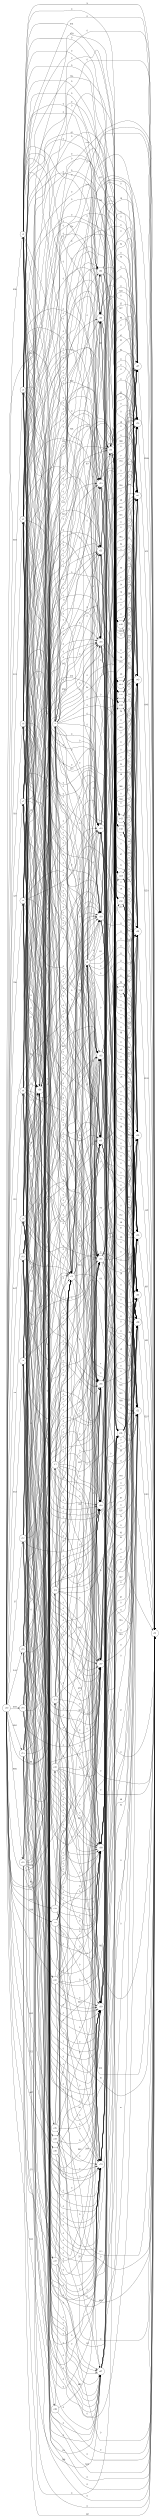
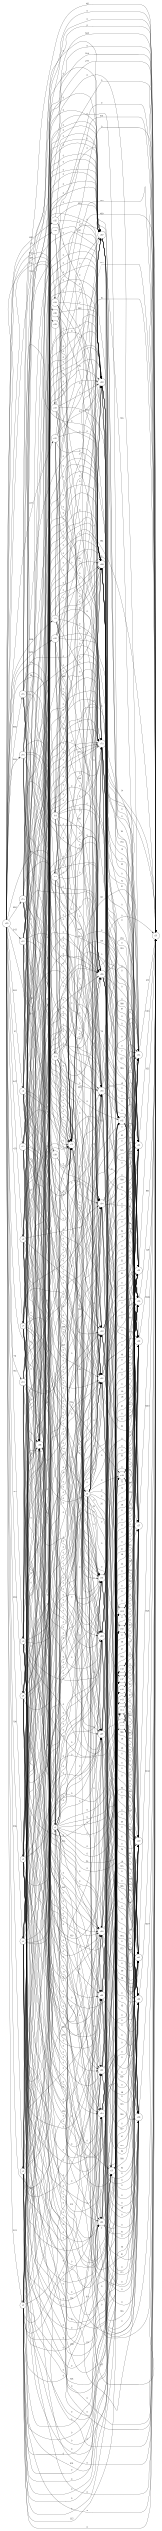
  digraph {
    fontname=Montserrat
    rankdir=LR
    node [fontname=Montserrat shape=circle]
    edge [fontname=Montserrat]
    n1 [label=v0]
    n2 [label=v31]
    n3 [label=v42]
    n4 [label=v43]
    n5 [label=v44]
    n6 [label=v45]
    n7 [label=v46]
    n8 [label=v47]
    n9 [label=v48]
    n10 [label=v49]
    n11 [label=v50]
    n12 [label=v51]
    n13 [label=v52]
    n14 [label=v53]
    n15 [label=v54]
    n16 [label=v55]
    n17 [label=v56]
    n18 [label=v57]
    n19 [label=v58]
    n20 [label=v59]
    n21 [label=v60]
    n22 [label=v61]
    n23 [label=v62]
    n24 [label=v63]
    n25 [label=v64]
    n26 [label=v65]
    n27 [label=v66]
    n28 [label=v67]
    n29 [label=v68]
    n30 [label=v69]
    n31 [label=v70]
    n32 [label=v71]
    n33 [label=v32]
    n34 [label=v33]
    n35 [label=v34]
    n36 [label=v35]
    n37 [label=v36]
    n38 [label=v37]
    n39 [label=v38]
    n40 [label=v39]
    n41 [label=v40]
    n42 [label=v41]
    n43 [label=v1]
    n44 [label=v5]
    n45 [label=v2]
    n46 [label=v3]
    n47 [label=v4]
    n48 [label=v6]
    n49 [label=v7]
    n50 [label=v8]
    n51 [label=v9]
    n52 [label=v10]
    n53 [label=v11]
    n54 [label=v12]
    n55 [label=v13]
    n56 [label=v14]
    n57 [label=v15]
    n58 [label=v16]
    n59 [label=v17]
    n60 [label=v18]
    n61 [label=v19]
    n62 [label=v20]
    n63 [label=v21]
    n64 [label=v22]
    n65 [label=v23]
    n66 [label=v24]
    n67 [label=v25]
    n68 [label=v26]
    n69 [label=v27]
    n70 [label=v28]
+   n71 [label=v29]
    n72 [label=v30]
    n1 -> n2 [label=0]
    n1 -> n3 [label=223]
    n1 -> n4 [label=0]
    n1 -> n5 [label=0]
    n1 -> n6 [label=0]
    n1 -> n7 [label=0]
    n1 -> n8 [label=0]
    n1 -> n9 [label=0]
    n1 -> n10 [label=0]
    n1 -> n11 [label=0]
    n1 -> n12 [label=0]
    n1 -> n13 [label=0]
    n1 -> n14 [label=0]
    n1 -> n15 [label=0]
    n1 -> n16 [label=0]
    n1 -> n17 [label=0]
    n1 -> n18 [label=0]
    n1 -> n19 [label=0]
    n1 -> n20 [label=0]
    n1 -> n21 [label=0]
    n1 -> n22 [label=0]
    n1 -> n23 [label=0]
    n1 -> n24 [label=0]
    n1 -> n25 [label=0]
    n1 -> n26 [label=0]
    n1 -> n27 [label=0]
    n1 -> n28 [label=0]
    n1 -> n29 [label=0]
    n1 -> n30 [label=0]
    n1 -> n31 [label=0]
    n1 -> n32 [label=0]
    n3 -> n33 [label=0]
    n3 -> n34 [label=52]
    n3 -> n35 [label=0]
    n3 -> n36 [label=20]
    n3 -> n37 [label=0]
    n3 -> n38 [label=0]
    n3 -> n39 [label=94]
    n3 -> n40 [label=0]
    n3 -> n41 [label=28]
    n3 -> n42 [label=29]
    n4 -> n33 [label=0]
    n4 -> n34 [label=0]
    n4 -> n35 [label=0]
    n4 -> n36 [label=0]
    n4 -> n37 [label=0]
    n4 -> n38 [label=0]
    n4 -> n39 [label=24]
    n4 -> n40 [label=0]
    n4 -> n41 [label=0]
    n4 -> n42 [label=0]
    n5 -> n33 [label=124]
    n5 -> n34 [label=0]
    n5 -> n35 [label=0]
    n5 -> n36 [label=189]
    n5 -> n37 [label=37]
    n5 -> n38 [label=96]
    n5 -> n39 [label=0]
    n5 -> n40 [label=0]
    n5 -> n41 [label=69]
    n5 -> n42 [label=0]
    n6 -> n33 [label=52]
    n6 -> n34 [label=136]
    n6 -> n35 [label=34]
    n6 -> n36 [label=0]
    n6 -> n37 [label=0]
    n6 -> n38 [label=0]
    n6 -> n39 [label=106]
    n6 -> n40 [label=30]
    n6 -> n41 [label=0]
    n6 -> n42 [label=120]
    n7 -> n33 [label=0]
    n7 -> n34 [label=0]
    n7 -> n35 [label=0]
    n7 -> n36 [label=0]
    n7 -> n37 [label=0]
    n7 -> n38 [label=0]
    n7 -> n39 [label=0]
    n7 -> n40 [label=153]
    n7 -> n41 [label=0]
    n7 -> n42 [label=0]
    n8 -> n33 [label=0]
    n8 -> n34 [label=0]
    n8 -> n35 [label=0]
    n8 -> n36 [label=0]
    n8 -> n37 [label=150]
    n8 -> n38 [label=0]
    n8 -> n39 [label=0]
    n8 -> n40 [label=4]
    n8 -> n41 [label=0]
    n8 -> n42 [label=0]
    n9 -> n33 [label=80]
    n9 -> n34 [label=60]
    n9 -> n35 [label=0]
    n9 -> n36 [label=0]
    n9 -> n37 [label=0]
    n9 -> n38 [label=0]
    n9 -> n39 [label=11]
    n9 -> n40 [label=0]
    n9 -> n41 [label=9]
    n9 -> n42 [label=0]
    n10 -> n33 [label=0]
    n10 -> n34 [label=0]
    n10 -> n35 [label=0]
    n10 -> n36 [label=0]
    n10 -> n37 [label=0]
    n10 -> n38 [label=0]
    n10 -> n39 [label=0]
    n10 -> n40 [label=0]
    n10 -> n41 [label=154]
    n10 -> n42 [label=0]
    n11 -> n33 [label=0]
    n11 -> n34 [label=0]
    n11 -> n35 [label=46]
    n11 -> n36 [label=0]
    n11 -> n37 [label=84]
    n11 -> n38 [label=0]
    n11 -> n39 [label=82]
    n11 -> n40 [label=0]
    n11 -> n41 [label=0]
    n11 -> n42 [label=0]
    n12 -> n33 [label=68]
    n12 -> n34 [label=0]
    n12 -> n35 [label=36]
    n12 -> n36 [label=168]
    n12 -> n37 [label=38]
    n12 -> n38 [label=149]
    n12 -> n39 [label=0]
    n12 -> n40 [label=47]
    n12 -> n41 [label=156]
    n12 -> n42 [label=41]
    n13 -> n33 [label=68]
    n13 -> n34 [label=0]
    n13 -> n35 [label=0]
    n13 -> n36 [label=156]
    n13 -> n37 [label=0]
    n13 -> n38 [label=0]
    n13 -> n39 [label=0]
    n13 -> n40 [label=0]
    n13 -> n41 [label=127]
    n13 -> n42 [label=83]
    n14 -> n33 [label=86]
    n14 -> n34 [label=0]
    n14 -> n35 [label=0]
    n14 -> n36 [label=0]
    n14 -> n37 [label=0]
    n14 -> n38 [label=191]
    n14 -> n39 [label=0]
    n14 -> n40 [label=0]
    n14 -> n41 [label=0]
    n14 -> n42 [label=0]
    n15 -> n33 [label=0]
    n15 -> n34 [label=21]
    n15 -> n35 [label=0]
    n15 -> n36 [label=0]
    n15 -> n37 [label=40]
    n15 -> n38 [label=0]
    n15 -> n39 [label=0]
    n15 -> n40 [label=0]
    n15 -> n41 [label=0]
    n15 -> n42 [label=0]
    n16 -> n33 [label=0]
    n16 -> n34 [label=0]
    n16 -> n35 [label=0]
    n16 -> n36 [label=71]
    n16 -> n37 [label=0]
    n16 -> n38 [label=0]
    n16 -> n39 [label=172]
    n16 -> n40 [label=0]
    n16 -> n41 [label=0]
    n16 -> n42 [label=0]
    n17 -> n33 [label=0]
    n17 -> n34 [label=73]
    n17 -> n35 [label=32]
    n17 -> n36 [label=68]
    n17 -> n37 [label=151]
    n17 -> n38 [label=75]
    n17 -> n39 [label=31]
    n17 -> n40 [label=0]
    n17 -> n41 [label=78]
    n17 -> n42 [label=68]
    n18 -> n33 [label=111]
    n18 -> n34 [label=98]
    n18 -> n35 [label=29]
    n18 -> n36 [label=29]
    n18 -> n37 [label=0]
+   n18 -> n38 [label=0]
    n18 -> n39 [label=0]
    n18 -> n40 [label=67]
    n18 -> n41 [label=89]
    n18 -> n42 [label=0]
    n19 -> n33 [label=0]
    n19 -> n34 [label=0]
    n19 -> n35 [label=0]
    n19 -> n36 [label=89]
    n19 -> n37 [label=0]
    n19 -> n38 [label=0]
    n19 -> n39 [label=123]
    n19 -> n40 [label=0]
    n19 -> n41 [label=0]
    n19 -> n42 [label=0]
    n19 -> n43 [label=0]
    n20 -> n33 [label=0]
    n20 -> n34 [label=52]
    n20 -> n35 [label=0]
    n20 -> n36 [label=177]
    n20 -> n37 [label=0]
    n20 -> n38 [label=0]
    n20 -> n39 [label=0]
    n20 -> n40 [label=48]
    n20 -> n41 [label=173]
    n20 -> n42 [label=0]
    n21 -> n33 [label=145]
    n21 -> n34 [label=0]
    n21 -> n35 [label=0]
    n21 -> n36 [label=0]
    n21 -> n37 [label=0]
    n21 -> n38 [label=0]
    n21 -> n39 [label=0]
    n21 -> n40 [label=0]
    n21 -> n41 [label=79]
    n21 -> n42 [label=0]
    n22 -> n33 [label=0]
    n22 -> n34 [label=0]
    n22 -> n35 [label=0]
    n22 -> n36 [label=0]
    n22 -> n37 [label=0]
    n22 -> n38 [label=0]
    n22 -> n39 [label=0]
    n22 -> n40 [label=0]
    n22 -> n41 [label=0]
    n22 -> n42 [label=85]
    n23 -> n33 [label=168]
    n23 -> n34 [label=191]
    n23 -> n35 [label=63]
    n23 -> n36 [label=0]
    n23 -> n37 [label=0]
    n23 -> n38 [label=25]
    n23 -> n39 [label=0]
    n23 -> n40 [label=0]
    n23 -> n41 [label=0]
    n23 -> n42 [label=0]
    n24 -> n33 [label=0]
    n24 -> n34 [label=43]
    n24 -> n35 [label=0]
    n24 -> n36 [label=0]
    n24 -> n37 [label=0]
    n24 -> n38 [label=22]
    n24 -> n39 [label=123]
    n24 -> n40 [label=0]
    n24 -> n41 [label=0]
    n24 -> n42 [label=185]
    n25 -> n26 [label=0]
    n25 -> n33 [label=0]
    n25 -> n34 [label=0]
    n25 -> n35 [label=0]
    n25 -> n36 [label=0]
    n25 -> n37 [label=0]
    n25 -> n38 [label=0]
    n25 -> n39 [label=80]
    n25 -> n40 [label=0]
    n25 -> n41 [label=0]
    n25 -> n42 [label=0]
    n26 -> n33 [label=0]
    n26 -> n34 [label=0]
    n26 -> n35 [label=0]
    n26 -> n36 [label=0]
    n26 -> n37 [label=108]
    n26 -> n38 [label=0]
    n26 -> n39 [label=153]
    n26 -> n40 [label=0]
    n26 -> n41 [label=0]
    n26 -> n42 [label=23]
    n27 -> n33 [label=0]
    n27 -> n34 [label=0]
    n27 -> n35 [label=179]
    n27 -> n36 [label=0]
    n27 -> n37 [label=0]
    n27 -> n38 [label=0]
    n27 -> n39 [label=107]
    n27 -> n40 [label=0]
    n27 -> n41 [label=0]
    n27 -> n42 [label=125]
    n28 -> n33 [label=0]
    n28 -> n34 [label=18]
    n28 -> n35 [label=126]
    n28 -> n36 [label=0]
    n28 -> n37 [label=179]
    n28 -> n38 [label=188]
    n28 -> n39 [label=0]
    n28 -> n40 [label=0]
-   n28 -> n41 [label=24]
+   n63 -> n41 [label=24]
    n28 -> n42 [label=85]
    n29 -> n33 [label=21]
    n29 -> n34 [label=0]
    n29 -> n35 [label=0]
    n29 -> n36 [label=6]
    n29 -> n37 [label=0]
    n29 -> n38 [label=7]
    n29 -> n39 [label=0]
    n29 -> n40 [label=0]
    n29 -> n41 [label=58]
    n29 -> n42 [label=2]
    n30 -> n33 [label=90]
    n30 -> n34 [label=0]
    n30 -> n35 [label=64]
    n30 -> n36 [label=29]
    n30 -> n37 [label=74]
    n30 -> n38 [label=0]
    n30 -> n39 [label=194]
    n30 -> n40 [label=67]
    n30 -> n41 [label=186]
    n30 -> n42 [label=0]
    n31 -> n33 [label=0]
    n31 -> n34 [label=139]
    n31 -> n35 [label=113]
    n31 -> n36 [label=0]
    n31 -> n37 [label=0]
    n31 -> n38 [label=184]
    n31 -> n39 [label=0]
    n31 -> n40 [label=157]
    n31 -> n41 [label=0]
    n31 -> n42 [label=0]
    n32 -> n33 [label=0]
    n32 -> n34 [label=69]
    n32 -> n35 [label=191]
    n32 -> n36 [label=0]
    n32 -> n37 [label=0]
    n32 -> n38 [label=152]
    n32 -> n39 [label=7]
    n32 -> n40 [label=76]
    n32 -> n41 [label=0]
    n32 -> n42 [label=0]
    n32 -> n44 [label=0]
    n33 -> n2 [label=1013]
    n34 -> n2 [label=952]
    n35 -> n2 [label=913]
    n36 -> n2 [label=1002]
    n37 -> n2 [label=861]
    n38 -> n2 [label=1089]
    n39 -> n2 [label=1307]
    n40 -> n2 [label=649]
    n41 -> n2 [label=1230]
    n42 -> n2 [label=846]
    n43 -> n2 [label=617]
    n43 -> n4 [label=24]
    n43 -> n5 [label=0]
    n43 -> n6 [label=0]
    n43 -> n7 [label=0]
    n43 -> n8 [label=0]
    n43 -> n9 [label=0]
    n43 -> n10 [label=0]
    n43 -> n11 [label=0]
    n43 -> n12 [label=0]
    n43 -> n13 [label=0]
    n43 -> n14 [label=0]
    n43 -> n15 [label=0]
    n43 -> n16 [label=0]
    n43 -> n17 [label=0]
    n43 -> n18 [label=0]
    n43 -> n20 [label=0]
    n43 -> n21 [label=0]
    n43 -> n22 [label=0]
    n43 -> n23 [label=0]
    n43 -> n24 [label=0]
    n43 -> n25 [label=0]
    n43 -> n26 [label=0]
    n43 -> n27 [label=0]
    n43 -> n28 [label=0]
    n43 -> n29 [label=0]
    n43 -> n30 [label=0]
    n43 -> n31 [label=0]
    n43 -> n32 [label=0]
    n44 -> n2 [label=0]
    n44 -> n8 [label=20]
    n44 -> n9 [label=0]
    n44 -> n10 [label=0]
    n44 -> n11 [label=0]
    n44 -> n12 [label=0]
    n44 -> n13 [label=0]
    n44 -> n14 [label=0]
    n44 -> n15 [label=0]
    n44 -> n16 [label=0]
    n44 -> n17 [label=0]
    n44 -> n18 [label=0]
    n44 -> n19 [label=0]
    n44 -> n20 [label=0]
    n44 -> n21 [label=0]
    n44 -> n22 [label=0]
    n44 -> n23 [label=0]
    n44 -> n24 [label=0]
    n44 -> n25 [label=0]
    n44 -> n26 [label=0]
    n44 -> n27 [label=0]
    n44 -> n28 [label=0]
    n44 -> n29 [label=0]
    n44 -> n30 [label=0]
    n44 -> n31 [label=0]
    n45 -> n2 [label=21]
    n45 -> n5 [label=515]
    n45 -> n6 [label=0]
    n45 -> n7 [label=0]
    n45 -> n8 [label=0]
    n45 -> n9 [label=0]
    n45 -> n10 [label=0]
    n45 -> n11 [label=0]
    n45 -> n12 [label=0]
    n45 -> n13 [label=0]
    n45 -> n14 [label=0]
    n45 -> n15 [label=0]
    n45 -> n16 [label=0]
    n45 -> n17 [label=0]
    n45 -> n18 [label=0]
    n45 -> n19 [label=0]
    n45 -> n20 [label=0]
    n45 -> n21 [label=0]
    n45 -> n22 [label=0]
    n45 -> n23 [label=0]
    n45 -> n24 [label=0]
    n45 -> n25 [label=0]
    n45 -> n26 [label=0]
    n45 -> n27 [label=0]
    n45 -> n28 [label=0]
    n45 -> n29 [label=0]
    n45 -> n30 [label=0]
    n45 -> n31 [label=0]
    n45 -> n32 [label=0]
    n46 -> n2 [label=0]
    n46 -> n6 [label=478]
    n46 -> n7 [label=47]
    n46 -> n8 [label=134]
    n46 -> n9 [label=0]
    n46 -> n10 [label=0]
    n46 -> n11 [label=0]
    n46 -> n12 [label=0]
    n46 -> n13 [label=0]
    n46 -> n14 [label=0]
    n46 -> n15 [label=0]
    n46 -> n16 [label=0]
    n46 -> n17 [label=0]
    n46 -> n18 [label=0]
    n46 -> n19 [label=0]
    n46 -> n20 [label=0]
    n46 -> n21 [label=0]
    n46 -> n22 [label=0]
    n46 -> n23 [label=0]
    n46 -> n24 [label=0]
    n46 -> n25 [label=0]
    n46 -> n26 [label=0]
    n46 -> n27 [label=0]
    n46 -> n28 [label=0]
    n46 -> n29 [label=0]
    n46 -> n30 [label=0]
    n46 -> n31 [label=0]
    n46 -> n32 [label=0]
    n47 -> n2 [label=0]
    n47 -> n7 [label=106]
    n47 -> n8 [label=0]
    n47 -> n9 [label=0]
    n47 -> n10 [label=0]
    n47 -> n11 [label=0]
    n47 -> n12 [label=0]
    n47 -> n13 [label=0]
    n47 -> n14 [label=0]
    n47 -> n15 [label=0]
    n47 -> n16 [label=0]
    n47 -> n17 [label=0]
    n47 -> n18 [label=0]
    n47 -> n19 [label=0]
    n47 -> n20 [label=0]
    n47 -> n21 [label=0]
    n47 -> n22 [label=0]
    n47 -> n23 [label=0]
    n47 -> n24 [label=0]
    n47 -> n25 [label=0]
    n47 -> n26 [label=0]
    n47 -> n27 [label=0]
    n47 -> n28 [label=0]
    n47 -> n29 [label=0]
    n47 -> n30 [label=3]
    n47 -> n31 [label=0]
    n47 -> n32 [label=0]
    n48 -> n2 [label=0]
    n48 -> n9 [label=160]
    n48 -> n10 [label=0]
    n48 -> n11 [label=0]
    n48 -> n12 [label=0]
    n48 -> n13 [label=0]
    n48 -> n14 [label=0]
    n48 -> n15 [label=0]
    n48 -> n16 [label=0]
    n48 -> n17 [label=0]
    n48 -> n18 [label=0]
    n48 -> n19 [label=0]
    n48 -> n20 [label=0]
    n48 -> n21 [label=0]
    n48 -> n22 [label=0]
    n48 -> n23 [label=0]
    n48 -> n24 [label=0]
    n48 -> n25 [label=0]
    n48 -> n26 [label=0]
    n48 -> n27 [label=0]
    n48 -> n28 [label=0]
    n48 -> n29 [label=0]
    n48 -> n30 [label=0]
    n48 -> n31 [label=0]
    n48 -> n32 [label=0]
    n49 -> n2 [label=277]
    n49 -> n10 [label=154]
    n49 -> n11 [label=0]
    n49 -> n12 [label=0]
    n49 -> n13 [label=0]
    n49 -> n14 [label=0]
    n49 -> n15 [label=0]
    n49 -> n16 [label=0]
    n49 -> n17 [label=0]
    n49 -> n18 [label=0]
    n49 -> n19 [label=0]
    n49 -> n20 [label=0]
    n49 -> n21 [label=0]
    n49 -> n22 [label=0]
    n49 -> n23 [label=0]
    n49 -> n24 [label=0]
    n49 -> n25 [label=0]
    n49 -> n26 [label=0]
    n49 -> n27 [label=0]
    n49 -> n28 [label=0]
    n49 -> n29 [label=0]
    n49 -> n30 [label=0]
    n49 -> n31 [label=0]
    n49 -> n32 [label=0]
    n50 -> n2 [label=0]
    n50 -> n11 [label=212]
    n50 -> n12 [label=0]
    n50 -> n13 [label=0]
    n50 -> n14 [label=0]
    n50 -> n15 [label=0]
    n50 -> n16 [label=0]
    n50 -> n17 [label=0]
    n50 -> n18 [label=0]
    n50 -> n19 [label=0]
    n50 -> n20 [label=0]
    n50 -> n21 [label=0]
    n50 -> n22 [label=0]
    n50 -> n23 [label=0]
    n50 -> n24 [label=0]
    n50 -> n25 [label=0]
    n50 -> n26 [label=0]
    n50 -> n27 [label=0]
    n50 -> n28 [label=0]
    n50 -> n29 [label=0]
    n50 -> n30 [label=0]
    n50 -> n31 [label=0]
    n50 -> n32 [label=0]
    n51 -> n2 [label=244]
    n51 -> n12 [label=703]
    n51 -> n13 [label=0]
    n51 -> n14 [label=0]
    n51 -> n15 [label=0]
    n51 -> n16 [label=0]
    n51 -> n17 [label=0]
    n51 -> n18 [label=0]
    n51 -> n19 [label=0]
    n51 -> n20 [label=0]
    n51 -> n21 [label=0]
    n51 -> n22 [label=0]
    n51 -> n23 [label=0]
    n51 -> n24 [label=0]
    n51 -> n25 [label=0]
    n51 -> n26 [label=0]
    n51 -> n27 [label=0]
    n51 -> n28 [label=0]
    n51 -> n29 [label=0]
    n51 -> n30 [label=0]
    n51 -> n31 [label=0]
    n51 -> n32 [label=0]
    n52 -> n2 [label=0]
    n52 -> n13 [label=434]
    n52 -> n14 [label=277]
    n52 -> n15 [label=0]
    n52 -> n16 [label=0]
    n52 -> n17 [label=0]
    n52 -> n18 [label=0]
    n52 -> n19 [label=0]
    n52 -> n20 [label=0]
    n52 -> n21 [label=0]
    n52 -> n22 [label=0]
    n52 -> n23 [label=0]
    n52 -> n24 [label=0]
    n52 -> n25 [label=0]
    n52 -> n27 [label=0]
    n52 -> n28 [label=0]
    n52 -> n29 [label=0]
    n52 -> n30 [label=0]
    n52 -> n31 [label=0]
    n52 -> n32 [label=0]
    n53 -> n2 [label=563]
    n53 -> n14 [label=0]
    n53 -> n15 [label=0]
    n53 -> n16 [label=0]
    n53 -> n17 [label=0]
    n53 -> n18 [label=0]
    n53 -> n19 [label=0]
    n53 -> n20 [label=0]
    n53 -> n21 [label=0]
    n53 -> n22 [label=0]
    n53 -> n23 [label=0]
    n53 -> n24 [label=0]
    n53 -> n25 [label=0]
    n53 -> n26 [label=0]
    n53 -> n27 [label=0]
    n53 -> n28 [label=0]
    n53 -> n29 [label=0]
    n53 -> n30 [label=0]
    n53 -> n31 [label=0]
    n53 -> n32 [label=0]
    n54 -> n2 [label=0]
    n54 -> n15 [label=61]
    n54 -> n16 [label=0]
    n54 -> n17 [label=0]
    n54 -> n18 [label=0]
    n54 -> n19 [label=0]
    n54 -> n20 [label=0]
    n54 -> n21 [label=0]
    n54 -> n22 [label=0]
    n54 -> n23 [label=0]
    n54 -> n24 [label=0]
    n54 -> n25 [label=0]
    n54 -> n26 [label=0]
    n54 -> n27 [label=0]
    n54 -> n28 [label=0]
    n54 -> n29 [label=0]
    n54 -> n30 [label=0]
    n54 -> n31 [label=0]
    n54 -> n32 [label=0]
    n55 -> n2 [label=0]
    n55 -> n16 [label=243]
    n55 -> n17 [label=0]
    n55 -> n18 [label=0]
    n55 -> n19 [label=0]
    n55 -> n20 [label=0]
    n55 -> n21 [label=0]
    n55 -> n22 [label=0]
    n55 -> n23 [label=0]
    n55 -> n24 [label=0]
    n55 -> n25 [label=0]
    n55 -> n26 [label=0]
    n55 -> n27 [label=0]
    n55 -> n28 [label=0]
    n55 -> n29 [label=0]
    n55 -> n30 [label=0]
    n55 -> n31 [label=0]
    n55 -> n32 [label=0]
    n56 -> n2 [label=0]
    n56 -> n17 [label=576]
    n56 -> n18 [label=24]
    n56 -> n19 [label=0]
    n56 -> n20 [label=0]
    n56 -> n21 [label=0]
    n56 -> n22 [label=0]
    n56 -> n23 [label=0]
    n56 -> n24 [label=0]
    n56 -> n25 [label=0]
    n56 -> n26 [label=0]
    n56 -> n27 [label=0]
    n56 -> n28 [label=0]
    n56 -> n29 [label=0]
    n56 -> n30 [label=0]
    n56 -> n31 [label=0]
    n56 -> n32 [label=0]
    n57 -> n2 [label=491]
    n57 -> n18 [label=399]
    n57 -> n19 [label=0]
    n57 -> n20 [label=0]
    n57 -> n21 [label=0]
    n57 -> n22 [label=0]
    n57 -> n23 [label=0]
    n57 -> n24 [label=0]
    n57 -> n25 [label=0]
    n57 -> n26 [label=0]
    n57 -> n27 [label=0]
    n57 -> n28 [label=0]
    n57 -> n29 [label=0]
    n57 -> n30 [label=0]
    n57 -> n31 [label=0]
    n57 -> n32 [label=0]
    n58 -> n2 [label=0]
    n58 -> n19 [label=212]
    n58 -> n20 [label=357]
    n58 -> n21 [label=0]
    n58 -> n22 [label=0]
    n58 -> n23 [label=0]
    n58 -> n24 [label=0]
    n58 -> n25 [label=0]
    n58 -> n26 [label=0]
    n58 -> n27 [label=0]
    n58 -> n28 [label=0]
    n58 -> n29 [label=0]
    n58 -> n30 [label=0]
    n58 -> n31 [label=0]
    n58 -> n32 [label=0]
    n59 -> n2 [label=0]
    n59 -> n20 [label=93]
    n59 -> n21 [label=0]
    n59 -> n22 [label=0]
    n59 -> n23 [label=0]
    n59 -> n24 [label=0]
    n59 -> n25 [label=0]
    n59 -> n26 [label=0]
    n59 -> n27 [label=0]
    n59 -> n28 [label=0]
    n59 -> n29 [label=0]
    n59 -> n30 [label=0]
    n59 -> n31 [label=0]
    n59 -> n32 [label=0]
    n60 -> n2 [label=0]
    n60 -> n21 [label=224]
    n60 -> n22 [label=0]
    n60 -> n23 [label=0]
    n60 -> n24 [label=0]
    n60 -> n25 [label=0]
    n60 -> n26 [label=0]
    n60 -> n27 [label=0]
    n60 -> n28 [label=0]
    n60 -> n29 [label=0]
    n60 -> n30 [label=0]
    n60 -> n31 [label=0]
    n60 -> n32 [label=0]
    n61 -> n2 [label=0]
    n61 -> n22 [label=85]
    n61 -> n23 [label=0]
    n61 -> n24 [label=0]
    n61 -> n25 [label=0]
    n61 -> n26 [label=0]
    n61 -> n27 [label=0]
    n61 -> n28 [label=0]
    n61 -> n29 [label=0]
    n61 -> n30 [label=0]
    n61 -> n31 [label=0]
    n61 -> n32 [label=0]
    n62 -> n2 [label=182]
    n62 -> n23 [label=447]
    n62 -> n24 [label=145]
    n62 -> n25 [label=0]
    n62 -> n26 [label=0]
    n62 -> n27 [label=0]
    n62 -> n28 [label=0]
    n62 -> n29 [label=0]
    n62 -> n30 [label=0]
    n62 -> n31 [label=0]
    n62 -> n32 [label=0]
    n63 -> n2 [label=55]
    n63 -> n24 [label=373]
    n63 -> n25 [label=80]
    n63 -> n26 [label=0]
    n63 -> n27 [label=0]
    n63 -> n28 [label=0]
    n63 -> n29 [label=0]
    n63 -> n30 [label=0]
    n63 -> n31 [label=0]
    n63 -> n32 [label=0]
    n64 -> n2 [label=222]
    n64 -> n25 [label=0]
    n64 -> n26 [label=0]
    n64 -> n27 [label=0]
    n64 -> n28 [label=0]
    n64 -> n29 [label=0]
    n64 -> n30 [label=0]
    n64 -> n31 [label=0]
    n64 -> n32 [label=0]
    n65 -> n2 [label=469]
    n65 -> n26 [label=284]
    n65 -> n27 [label=0]
    n65 -> n28 [label=0]
    n65 -> n29 [label=0]
    n65 -> n30 [label=0]
    n65 -> n31 [label=0]
    n65 -> n32 [label=0]
    n66 -> n2 [label=531]
    n66 -> n27 [label=411]
    n66 -> n28 [label=0]
    n66 -> n29 [label=0]
    n66 -> n30 [label=0]
    n66 -> n31 [label=0]
    n66 -> n32 [label=0]
    n67 -> n2 [label=0]
    n67 -> n28 [label=620]
    n67 -> n29 [label=0]
    n67 -> n30 [label=0]
    n67 -> n31 [label=0]
    n67 -> n32 [label=0]
    n68 -> n2 [label=0]
    n68 -> n29 [label=94]
    n68 -> n30 [label=393]
    n68 -> n31 [label=0]
    n68 -> n32 [label=0]
    n69 -> n2 [label=0]
    n69 -> n30 [label=311]
    n69 -> n31 [label=0]
    n69 -> n32 [label=0]
    n70 -> n2 [label=0]
    n70 -> n31 [label=593]
    n70 -> n32 [label=0]
+   n71 -> n2 [label=277]
+   n71 -> n32 [label=495]
    n72 -> n1 [label=223]
    n72 -> n43 [label=641]
    n72 -> n44 [label=20]
    n72 -> n45 [label=536]
    n72 -> n46 [label=659]
    n72 -> n47 [label=106]
    n72 -> n48 [label=160]
    n72 -> n49 [label=431]
    n72 -> n50 [label=212]
    n72 -> n51 [label=947]
    n72 -> n52 [label=711]
    n72 -> n53 [label=563]
    n72 -> n54 [label=61]
    n72 -> n55 [label=243]
    n72 -> n56 [label=600]
    n72 -> n57 [label=890]
    n72 -> n58 [label=569]
    n72 -> n59 [label=93]
    n72 -> n60 [label=224]
    n72 -> n61 [label=85]
    n72 -> n62 [label=629]
    n72 -> n63 [label=508]
    n72 -> n64 [label=222]
    n72 -> n65 [label=753]
    n72 -> n66 [label=942]
    n72 -> n67 [label=620]
    n72 -> n68 [label=487]
    n72 -> n69 [label=311]
    n72 -> n70 [label=593]
+   n72 -> n71 [label=772]
  }
